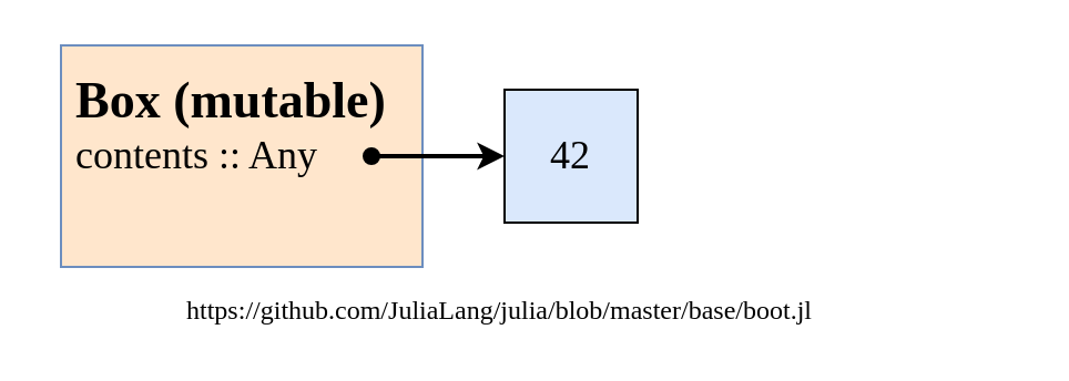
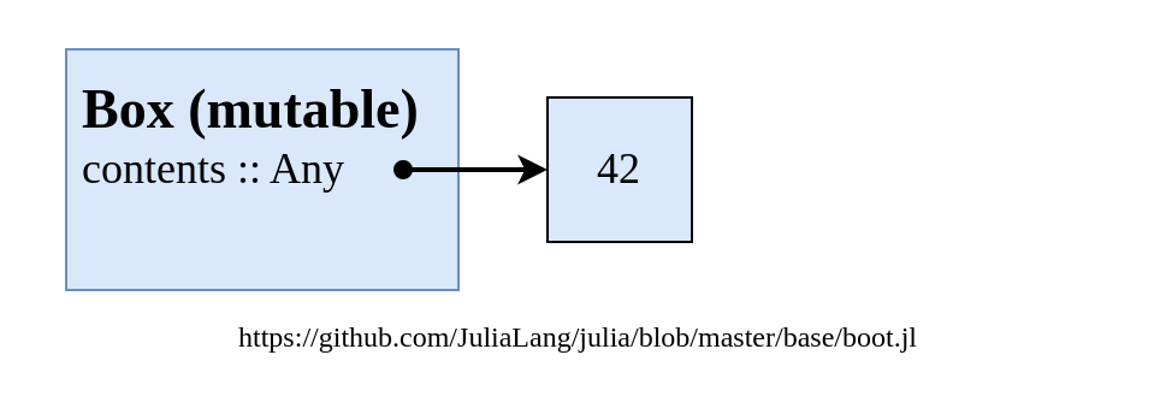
  <mxCell id="0" />
  <mxCell id="1" parent="0" />
- <mxCell id="2" value="&lt;font&gt;&lt;b style=&quot;font-size: 23px&quot;&gt;&lt;font style=&quot;font-size: 23px&quot; face=&quot;Nunito&quot;&gt;Box (mutable)&lt;/font&gt;&lt;br&gt;&lt;/b&gt;&lt;font face=&quot;Nunito&quot; style=&quot;font-size: 18px&quot;&gt;contents :: Any&lt;/font&gt;&lt;/font&gt;" style="rounded=0;whiteSpace=wrap;html=1;align=left;verticalAlign=top;spacingLeft=5;spacingBottom=5;spacingRight=5;spacingTop=5;fillColor=#ffe6cc;strokeColor=#6c8ebf;" parent="1" vertex="1"><mxGeometry x="27" y="20" width="163" height="100" as="geometry" /></mxCell>
+ <mxCell id="2" value="&lt;font&gt;&lt;b style=&quot;font-size: 23px&quot;&gt;&lt;font style=&quot;font-size: 23px&quot; face=&quot;Nunito&quot;&gt;Box (mutable)&lt;/font&gt;&lt;br&gt;&lt;/b&gt;&lt;font face=&quot;Nunito&quot; style=&quot;font-size: 18px&quot;&gt;contents :: Any&lt;/font&gt;&lt;/font&gt;" style="rounded=0;whiteSpace=wrap;html=1;align=left;verticalAlign=top;spacingLeft=5;spacingBottom=5;spacingRight=5;spacingTop=5;fillColor=#dae8fc;strokeColor=#6c8ebf;" parent="1" vertex="1"><mxGeometry x="27" y="20" width="163" height="100" as="geometry" /></mxCell>
  <mxCell id="3" value="&lt;font style=&quot;font-size: 18px&quot; face=&quot;Nunito&quot;&gt;42&lt;/font&gt;" style="rounded=0;whiteSpace=wrap;html=1;fillColor=#dae8fc;" parent="1" vertex="1"><mxGeometry x="227" y="40" width="60" height="60" as="geometry" /></mxCell>
  <mxCell id="4" value="" style="endArrow=classic;html=1;strokeColor=#000000;strokeWidth=2;startArrow=oval;startFill=1;entryX=0;entryY=0.5;entryDx=0;entryDy=0;" parent="1" target="3" edge="1"><mxGeometry width="50" height="50" relative="1" as="geometry"><mxPoint x="167" y="70" as="sourcePoint" /><mxPoint x="167" y="130" as="targetPoint" /></mxGeometry></mxCell>
- <mxCell id="5" value="&lt;font face=&quot;Fira Code&quot;&gt;https://github.com/JuliaLang/julia/blob/master/base/boot.jl&lt;/font&gt;" style="text;html=1;strokeColor=none;fillColor=none;align=center;verticalAlign=middle;whiteSpace=wrap;rounded=0;" parent="1" vertex="1"><mxGeometry x="5" y="130" width="440" height="20" as="geometry" /></mxCell>
+ <mxCell id="5" value="&lt;font face=&quot;Fira Code&quot;&gt;https://github.com/JuliaLang/julia/blob/master/base/boot.jl&lt;/font&gt;" style="text;html=1;strokeColor=none;fillColor=none;align=center;verticalAlign=middle;whiteSpace=wrap;rounded=0;" parent="1" vertex="1"><mxGeometry x="20" y="130" width="440" height="20" as="geometry" /></mxCell>
